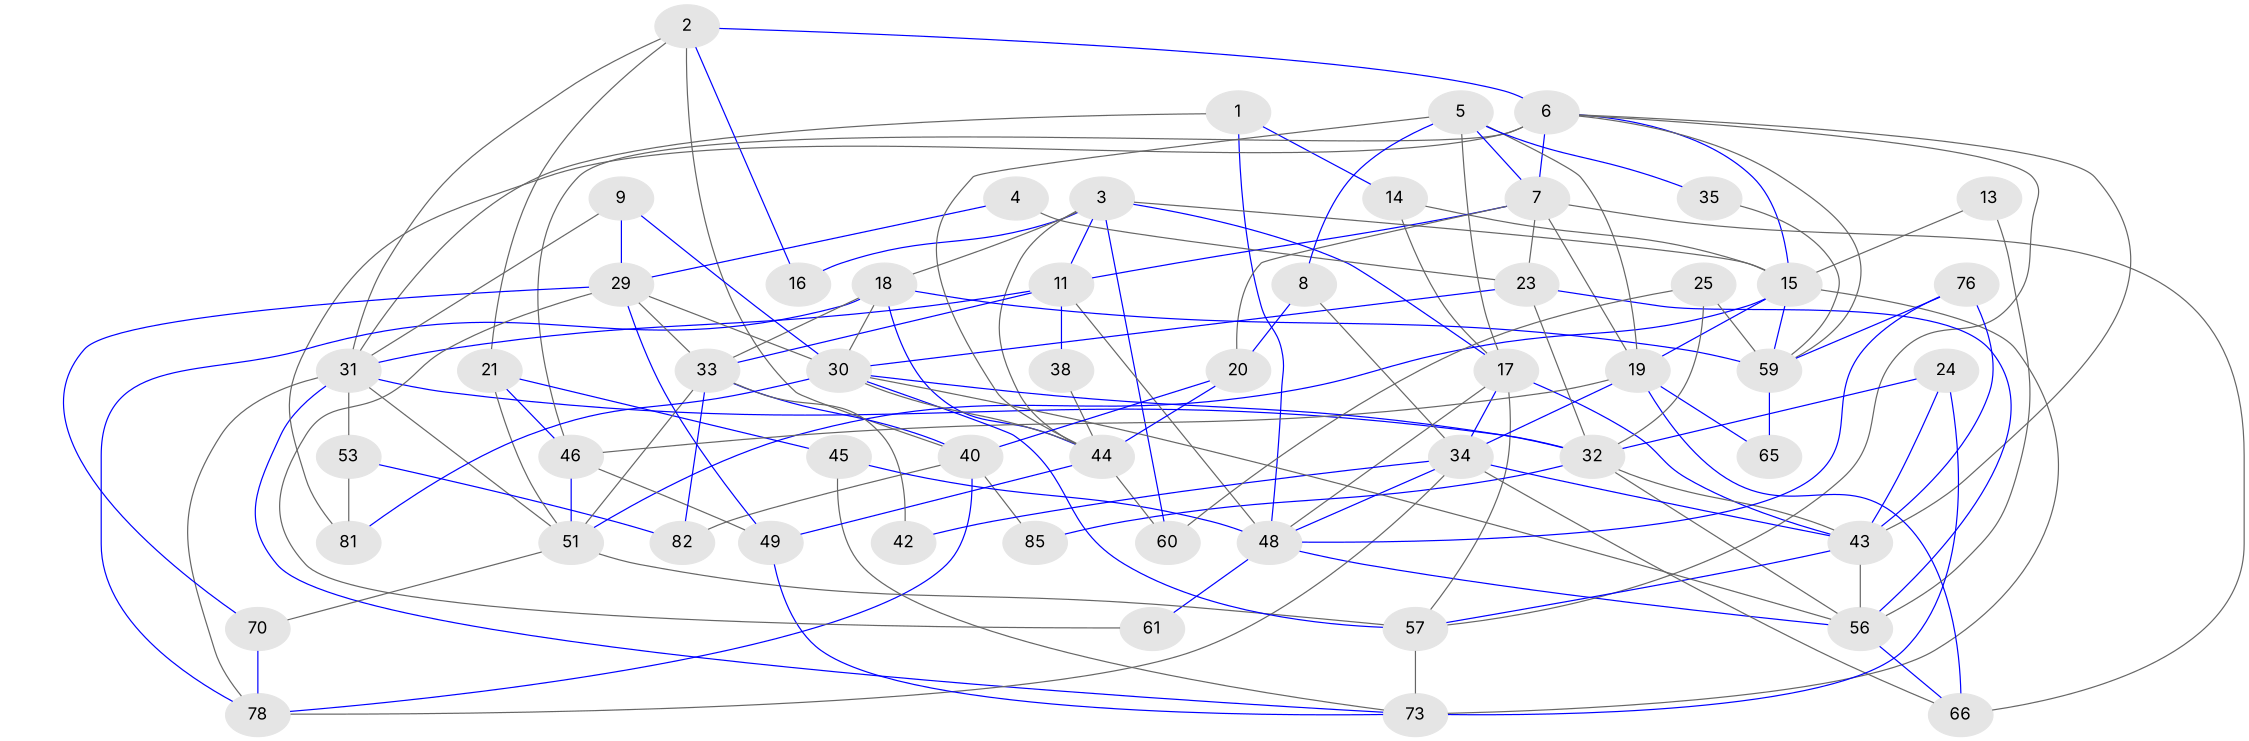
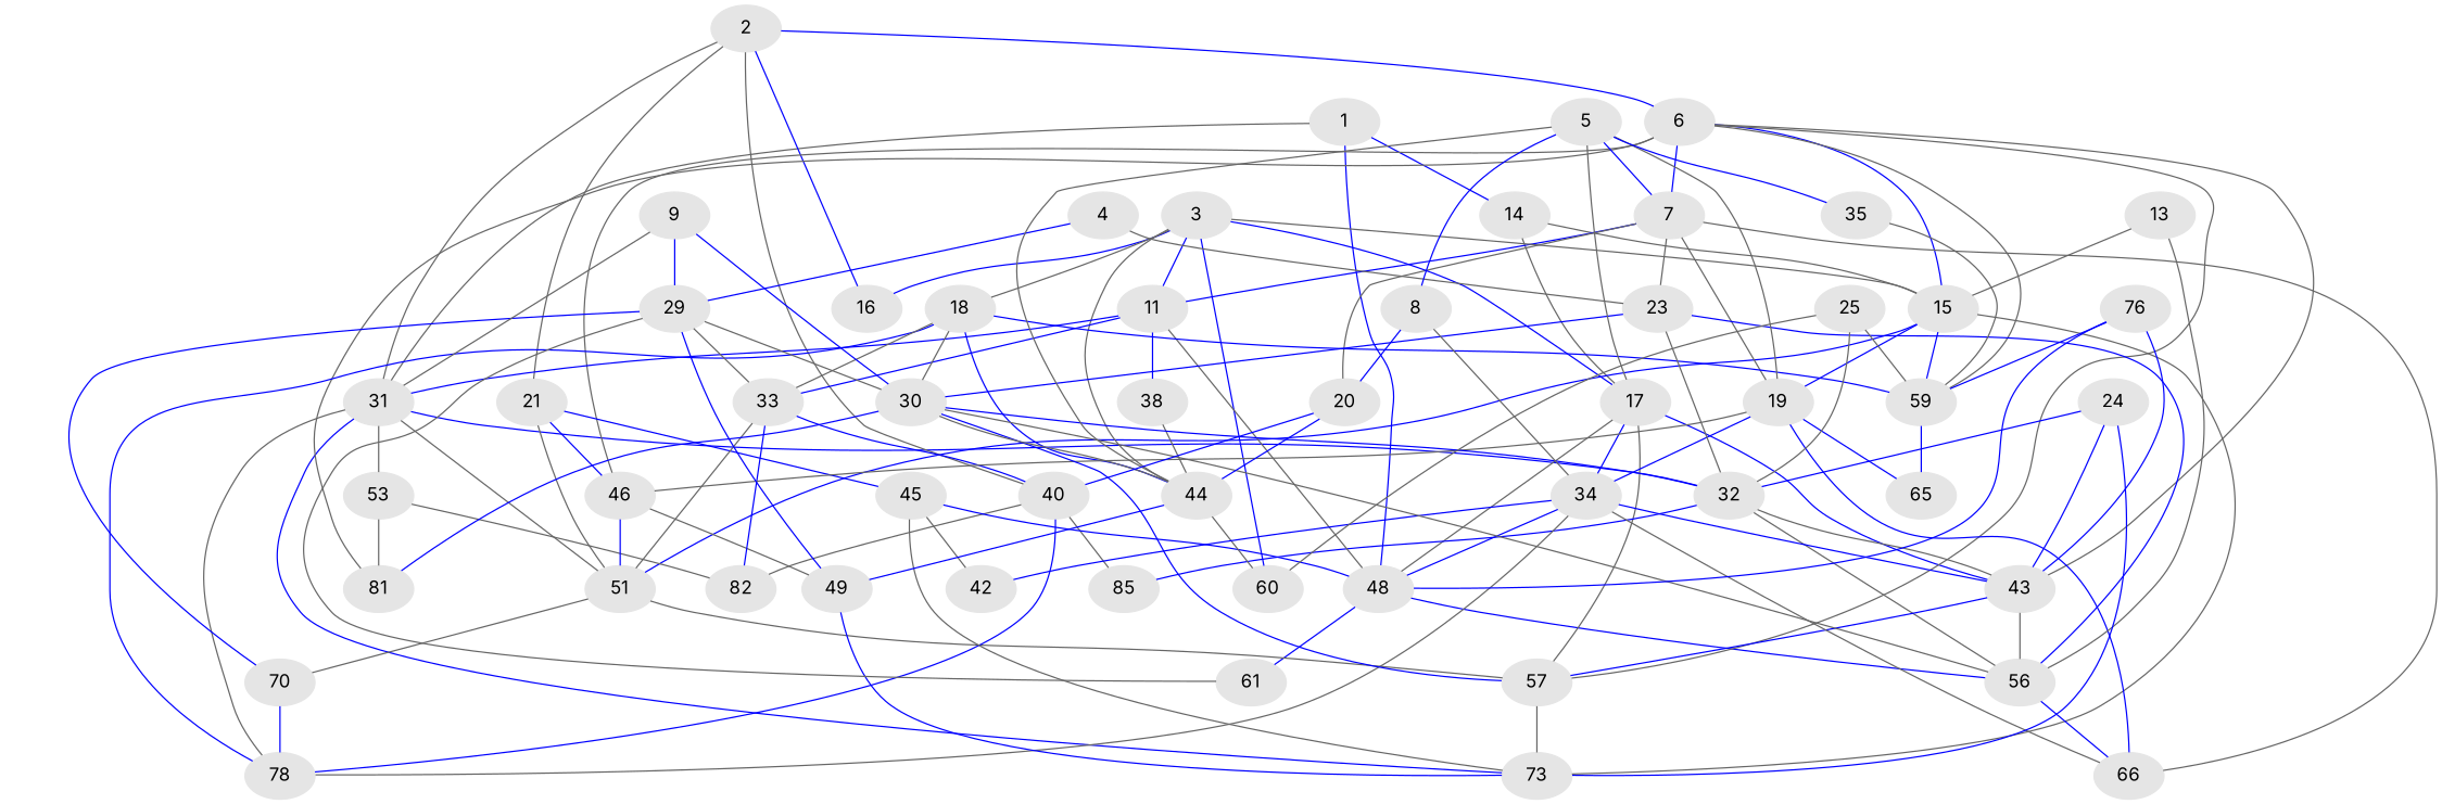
  graph {
    fontname=Inter
    node [color=gray90 fontname=Inter style=filled]
    edge [color=blue fontname=Inter]
    1
    14
    31 [super="+69"]
    48 [super="+77"]
    15 [super="+27"]
    17 [super="+50"]
    51 [super="+60"]
    73 [super="+76"]
    78
    32 [super="+37"]
    53
    56 [super="+80"]
    61
    2 [super="+10"]
    6 [super="+36"]
    16 [super="+54"]
    21
    40 [super="+74"]
    7 [super="+22"]
    43 [super="+63"]
    46
    57 [super="+67"]
    59 [super="+75"]
    81
    45
    85
    82
    3 [super="+55"]
    11 [super="+12"]
    18 [super="+47"]
    44 [super="+58"]
    n32 [label=60 super="+68"]
    33 [super="+83"]
    38
    19 [super="+28"]
    34 [super="+71"]
    30 [super="+41"]
    49 [super="+52"]
    23 [super="+62"]
    4
    29 [super="+79"]
    70
    5 [super="+72"]
    8
    35
    20 [super="+39"]
    66 [super="+84"]
    65
    42
    9
    13
    24
    25
    n54 [label=76]
    1 -- 14
    1 -- 31 [color=gray40]
    1 -- 48
    14 -- 15 [color=gray40]
    14 -- 17 [color=gray40]
    31 -- 51 [color=gray40]
    31 -- 73
    31 -- 78 [color=gray40]
    31 -- 32
    31 -- 53 [color=gray40]
    48 -- 56
    48 -- 61
    15 -- 51
    15 -- 73 [color=gray40 weight=2]
    15 -- 59
    15 -- 19
    17 -- 48 [color=gray40]
    17 -- 43
    17 -- 57 [color=gray40]
    17 -- 34
    51 -- 57 [color=gray40]
    51 -- 70 [color=gray40]
    32 -- 56 [color=gray40]
    32 -- 43 [color=gray40]
    32 -- 85
    53 -- 81 [color=gray40]
-   53 -- 82
+   53 -- 82 [color=gray40]
    56 -- 66
    2 -- 31 [color=gray40]
    2 -- 6
    2 -- 16
    2 -- 21 [color=gray40]
    2 -- 40 [color=gray40]
    6 -- 15
    6 -- 7 [weight=2]
    6 -- 43 [color=gray40]
    6 -- 46 [color=gray40]
    6 -- 57 [color=gray40]
    6 -- 59 [color=gray40]
    6 -- 81 [color=gray40]
    21 -- 51 [color=gray40]
    21 -- 46
    21 -- 45
    40 -- 78
    40 -- 85 [color=gray40]
    40 -- 82 [color=gray40]
    7 -- 11
    7 -- 19 [color=gray40]
    7 -- 23 [color=gray40]
    7 -- 20 [color=gray40]
    7 -- 66 [color=gray40]
    43 -- 56 [color=gray40]
    43 -- 57
    46 -- 51
    46 -- 49 [color=gray40]
    57 -- 73 [color=gray40]
    59 -- 65
    45 -- 48
    45 -- 73 [color=gray40]
    3 -- 15 [color=gray40]
    3 -- 17
    3 -- 16
    3 -- 11
    3 -- 18 [color=gray40]
    3 -- 44 [color=gray40]
    3 -- n32
    11 -- 31
    11 -- 48 [color=gray40]
    11 -- 33
    11 -- 38
    18 -- 78
    18 -- 59
    18 -- 44
    18 -- 33 [color=gray40]
    18 -- 30 [color=gray40 weight=2]
    44 -- n32 [color=gray40]
    44 -- 49
    33 -- 51 [color=gray40]
    33 -- 40
    33 -- 82
-   33 -- 42 [color=gray40]
+   45 -- 42 [color=gray40]
    38 -- 44 [color=gray40]
    19 -- 46 [color=gray40]
    19 -- 34
    19 -- 66
    19 -- 65
    34 -- 48 [weight=2]
    34 -- 78 [color=gray40]
    34 -- 43
    34 -- 66 [color=gray40]
    34 -- 42
    30 -- 32
    30 -- 56 [color=gray40]
    30 -- 57
    30 -- 81
    30 -- 44 [color=gray40]
    49 -- 73
    23 -- 32 [color=gray40]
    23 -- 56
    23 -- 30
    4 -- 23 [color=gray40]
    4 -- 29
    29 -- 61 [color=gray40]
    29 -- 33 [color=gray40]
    29 -- 30 [color=gray40]
    29 -- 49
    29 -- 70
    70 -- 78
    5 -- 17 [color=gray40]
    5 -- 7
    5 -- 44 [color=gray40]
    5 -- 19 [color=gray40]
    5 -- 8
    5 -- 35
    8 -- 34 [color=gray40]
    8 -- 20
    35 -- 59 [color=gray40]
    20 -- 40
    20 -- 44
    9 -- 31 [color=gray40]
    9 -- 30
    9 -- 29
    13 -- 15 [color=gray40]
    13 -- 56 [color=gray40]
    24 -- 73
    24 -- 32
    24 -- 43
    25 -- 32 [color=gray40]
    25 -- 59 [color=gray40]
    25 -- n32 [color=gray40]
    n54 -- 48
    n54 -- 43
    n54 -- 59
  }
